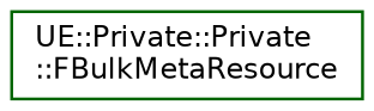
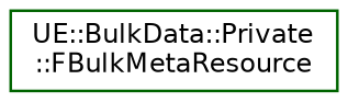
  digraph {
    rankdir=TB
-   n1 [color=darkgreen fillcolor=white fontname=Helvetica fontsize=10 height=0.2 label="UE::Private::Private\l::FBulkMetaResource" shape=box style=filled width=0.4]
+   n1 [color=darkgreen fillcolor=white fontname=Helvetica fontsize=10 height=0.2 label="UE::BulkData::Private\l::FBulkMetaResource" shape=box style=filled width=0.4]
  }
